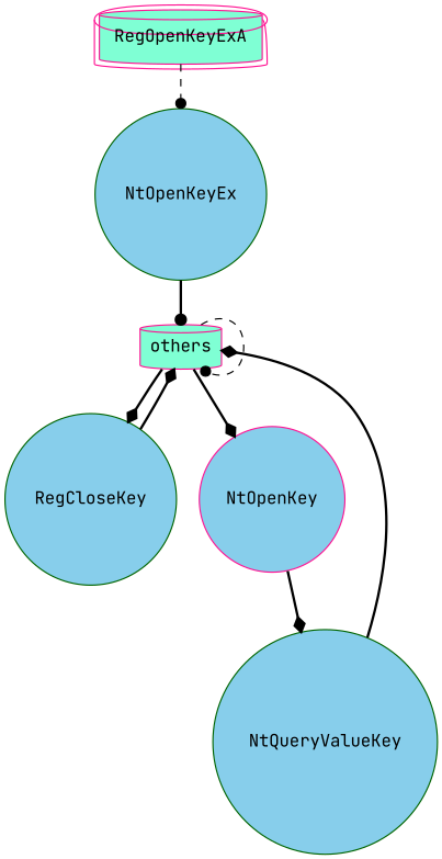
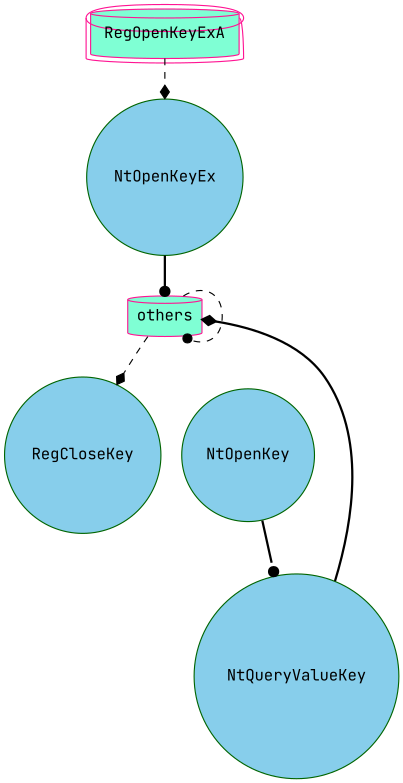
  digraph {
    fontname="JetBrains Mono"
    node [color=deeppink fillcolor=skyblue fontname="JetBrains Mono" shape=circle style=filled]
    edge [arrowhead=diamond fontname="JetBrains Mono" style=bold]
    n1 [fillcolor=aquamarine label=RegOpenKeyExA peripheries=2 shape=cylinder]
    n2 [color=darkgreen label=NtOpenKeyEx]
    n3 [fillcolor=aquamarine label=others shape=cylinder]
    n4 [color=darkgreen label=RegCloseKey]
-   n5 [label=NtOpenKey]
+   n5 [color=darkgreen label=NtOpenKey]
    n6 [color=darkgreen label=NtQueryValueKey]
-   n1 -> n2 [arrowhead=dot style=dashed]
+   n1 -> n2 [style=dashed]
    n2 -> n3 [arrowhead=dot]
    n3 -> n3 [arrowhead=dot style=dashed]
-   n3 -> n4
-   n3 -> n5
-   n4 -> n3
-   n5 -> n6
+   n3 -> n4 [style=dashed]
+   n5 -> n6 [arrowhead=dot]
    n6 -> n3
  }
